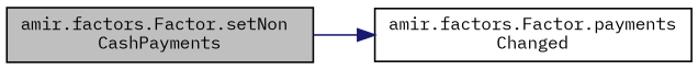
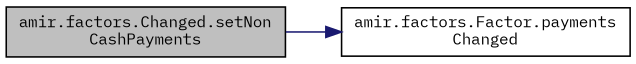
  digraph {
    rankdir=LR
    fontname="IBM Plex Mono"
    node [color=black fontname="IBM Plex Mono" fontsize=10 shape=record style=filled]
-   n1 [fillcolor=grey75 fontcolor=black height=0.2 label="amir.factors.Factor.setNon\lCashPayments" width=0.4]
+   n1 [fillcolor=grey75 fontcolor=black height=0.2 label="amir.factors.Changed.setNon\lCashPayments" width=0.4]
    n2 [fillcolor=white height=0.2 label="amir.factors.Factor.payments\lChanged" width=0.4]
    n1 -> n2 [color=midnightblue fontname="IBM Plex Mono" fontsize=10 labelfontname="FreeSans.ttf" labelfontsize=10 style=solid]
  }
